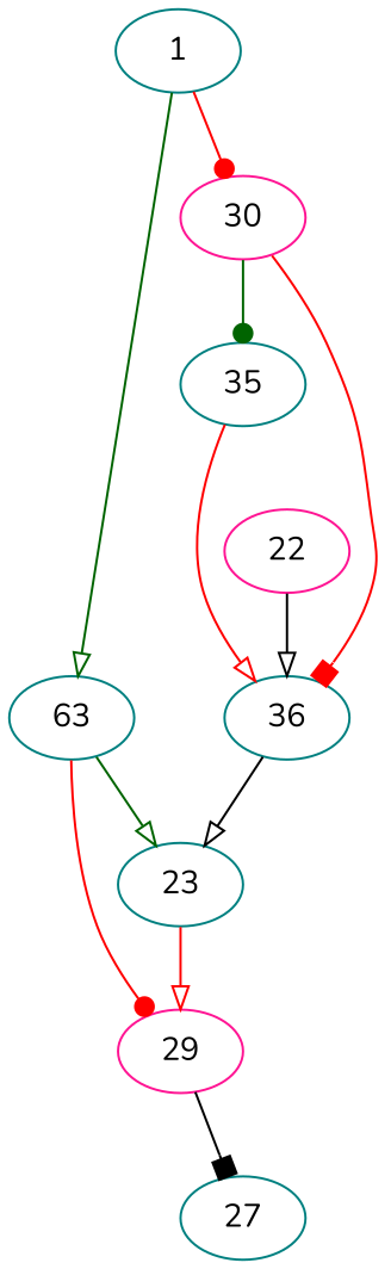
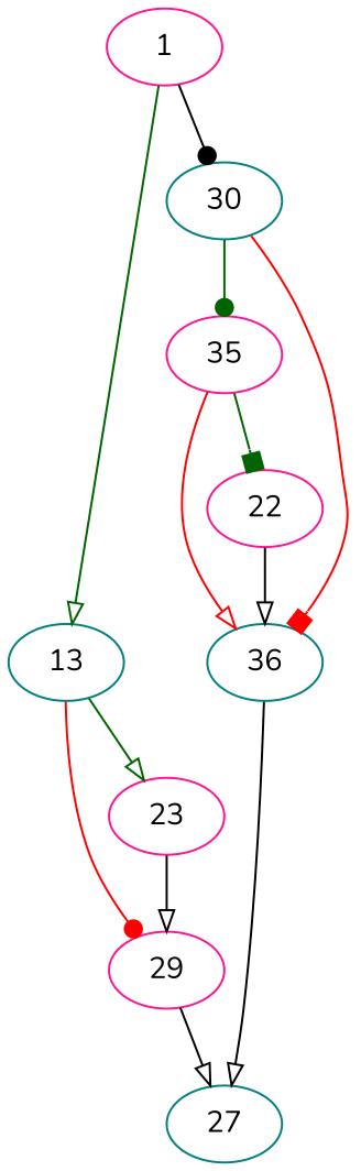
  strict digraph {
    fontname=Nunito
    node [color=teal fontname=Nunito]
    edge [arrowhead=onormal fontname=Nunito]
-   1 [entry=true]
-   13 [label=63]
-   30 [color=deeppink]
-   23
+   1 [color=deeppink entry=true]
+   13
+   30
+   23 [color=deeppink]
    29 [color=deeppink]
-   35
+   35 [color=deeppink]
    n7 [label=36]
    n8 [label=27]
    n9 [color=deeppink label=22]
    1 -> 13 [color=darkgreen cond=true]
-   1 -> 30 [arrowhead=dot color=red cond=false]
+   1 -> 30 [arrowhead=dot color=black cond=false]
    13 -> 23 [color=darkgreen cond=true]
    13 -> 29 [arrowhead=dot color=red cond=false]
    30 -> 35 [arrowhead=dot color=darkgreen cond=true]
    30 -> n7 [arrowhead=box color=red cond=false]
-   23 -> 29 [color=red]
-   29 -> n8 [arrowhead=box]
+   23 -> 29
+   29 -> n8
    35 -> n7 [color=red cond=false]
-   n7 -> 23
+   35 -> n9 [arrowhead=box color=darkgreen cond=true]
+   n7 -> n8
    n9 -> n7
  }
